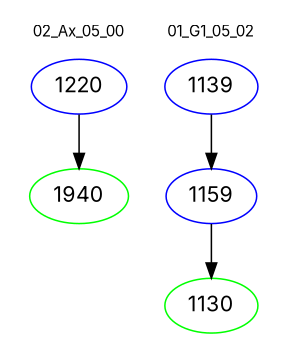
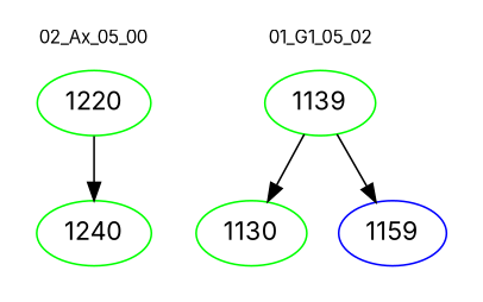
  digraph {
    fontname=Inter
    node [color=blue fontname=Inter]
    edge [color=black fontname=Inter]
-   n1 [label=1220]
-   n2 [color=green label=1940]
-   n3 [label=1139]
+   n1 [color=green label=1220]
+   n2 [color=green label=1240]
+   n3 [color=green label=1139]
    n4 [color=green label=1130]
    n5 [label=1159]
    subgraph cluster_1 {
      color=white
      fontsize=10
      label="02_Ax_05_00"
      n1
      n2
    }
    subgraph cluster_2 {
      color=white
      fontsize=10
      label="01_G1_05_02"
      n3
      n4
      n5
    }
    n1 -> n2
-   n5 -> n4
+   n3 -> n4
    n3 -> n5
  }
